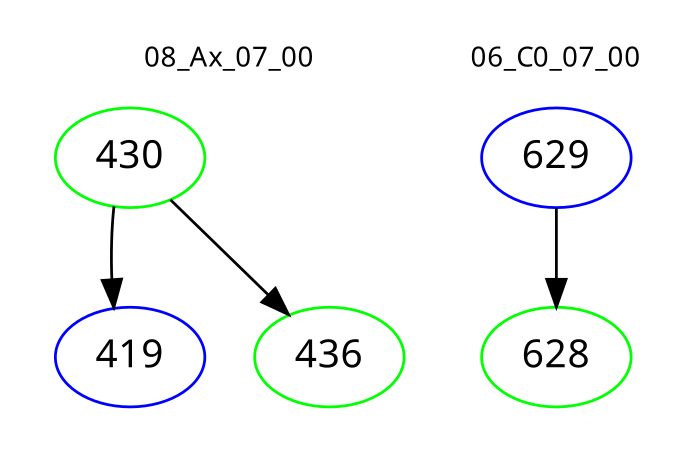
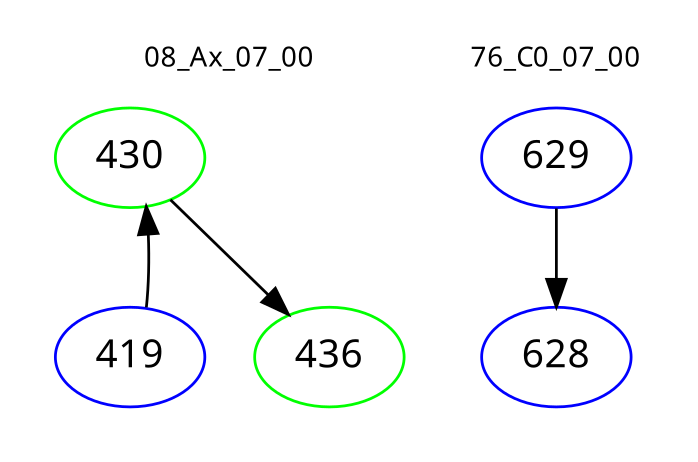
  digraph {
    fontname="Noto Sans"
    node [color=green fontname="Noto Sans"]
    edge [color=black fontname="Noto Sans"]
    n1 [label=430]
    n2 [color=blue label=419]
    n3 [label=436]
    n4 [color=blue label=629]
-   n5 [label=628]
+   n5 [color=blue label=628]
    subgraph cluster_1 {
      color=white
      fontsize=10
      label="08_Ax_07_00"
      n1
      n2
      n3
    }
    subgraph cluster_2 {
      color=white
      fontsize=10
-     label="06_C0_07_00"
+     label="76_C0_07_00"
      n4
      n5
    }
-   n1 -> n2
+   n2 -> n1
    n1 -> n3
    n4 -> n5
  }
